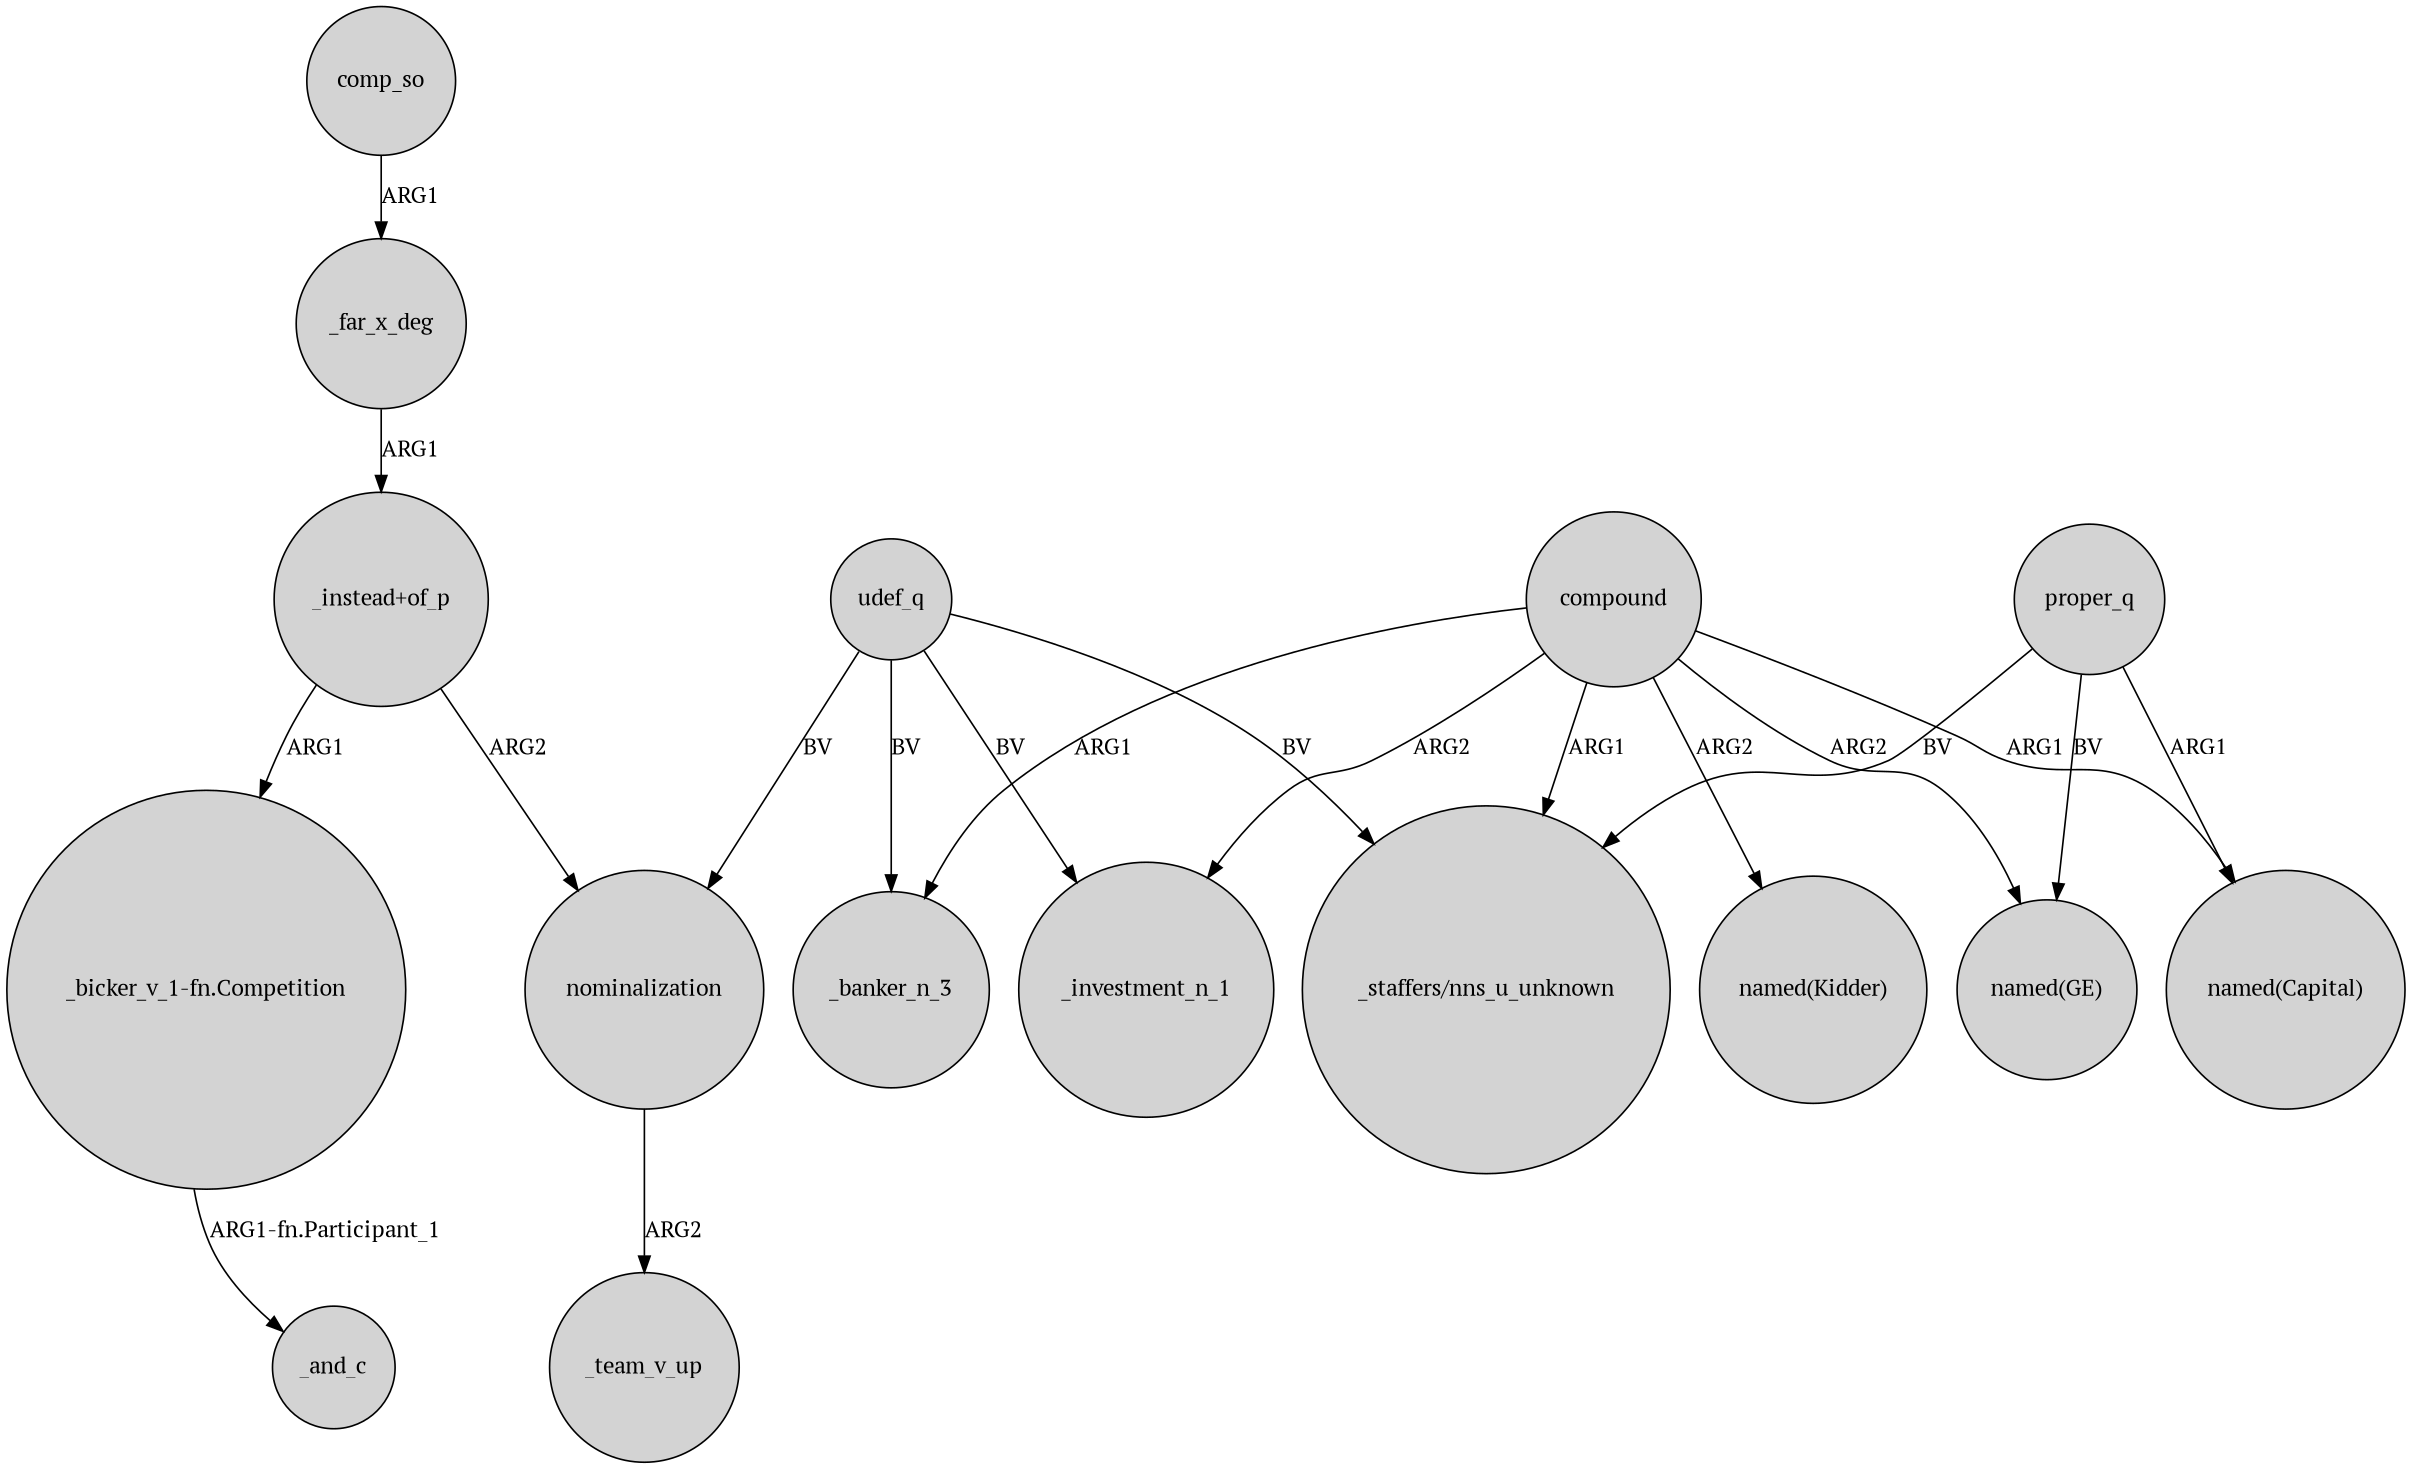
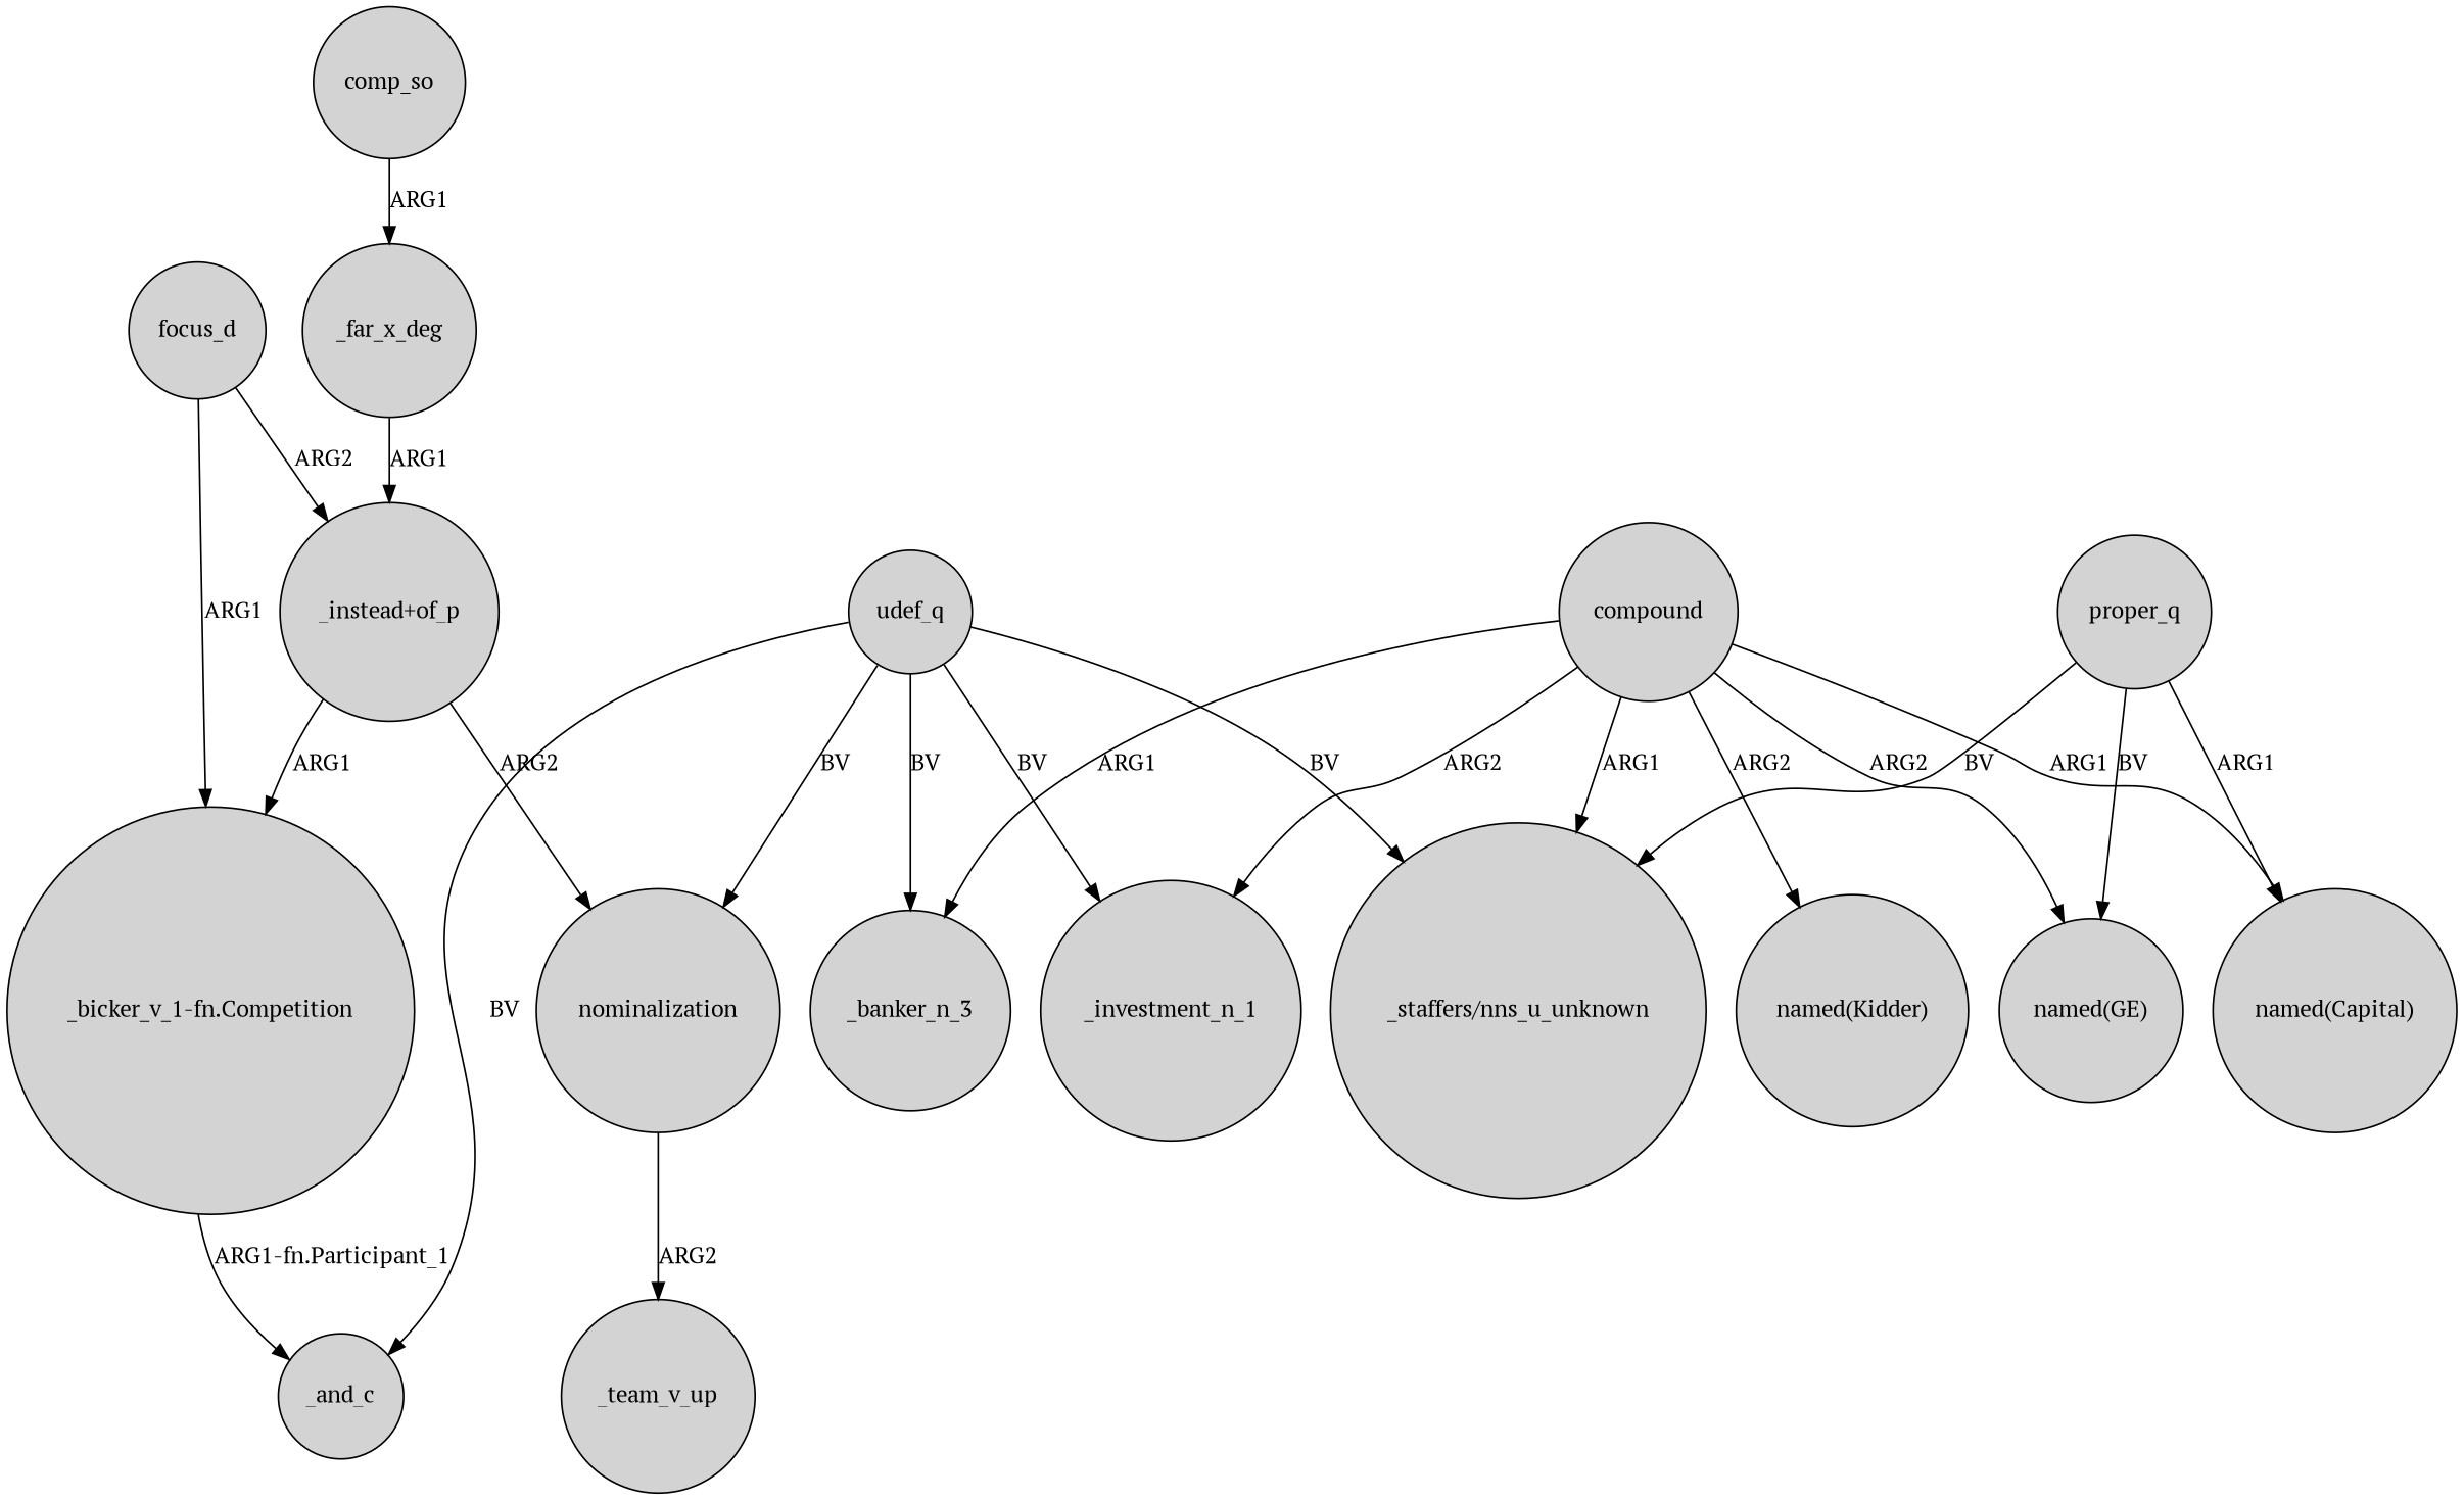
  digraph {
    fontname="PT Serif"
    node [fontname="PT Serif" shape=circle style=filled]
    edge [fontname="PT Serif"]
    "_instead+of_p"
    "_bicker_v_1-fn.Competition"
    nominalization
    _and_c
    _team_v_up
    udef_q
    "_staffers/nns_u_unknown"
    _investment_n_1
    n9 [label=_banker_n_3]
    compound
    "named(Capital)"
    "named(Kidder)"
    "named(GE)"
    proper_q
+   focus_d
    _far_x_deg
    comp_so
    "_instead+of_p" -> "_bicker_v_1-fn.Competition" [label=ARG1]
    "_instead+of_p" -> nominalization [label=ARG2]
    "_bicker_v_1-fn.Competition" -> _and_c [label="ARG1-fn.Participant_1"]
    nominalization -> _team_v_up [label=ARG2]
    udef_q -> nominalization [label=BV]
+   udef_q -> _and_c [label=BV]
    udef_q -> "_staffers/nns_u_unknown" [label=BV]
    udef_q -> _investment_n_1 [label=BV]
    udef_q -> n9 [label=BV]
    compound -> "_staffers/nns_u_unknown" [label=ARG1]
    compound -> _investment_n_1 [label=ARG2]
    compound -> n9 [label=ARG1]
    compound -> "named(Capital)" [label=ARG1]
    compound -> "named(Kidder)" [label=ARG2]
    compound -> "named(GE)" [label=ARG2]
    proper_q -> "_staffers/nns_u_unknown" [label=BV]
    proper_q -> "named(Capital)" [label=ARG1]
    proper_q -> "named(GE)" [label=BV]
+   focus_d -> "_instead+of_p" [label=ARG2]
+   focus_d -> "_bicker_v_1-fn.Competition" [label=ARG1]
    _far_x_deg -> "_instead+of_p" [label=ARG1]
    comp_so -> _far_x_deg [label=ARG1]
  }
